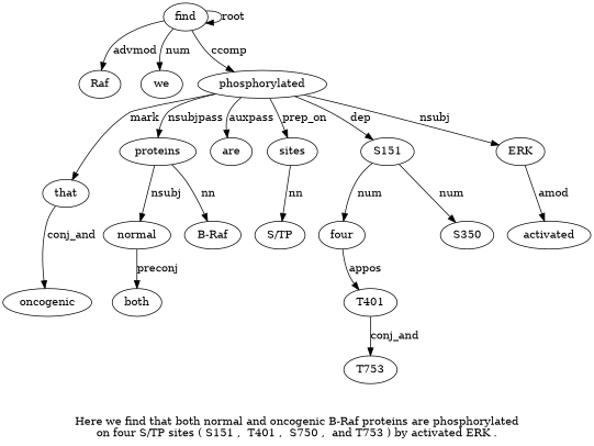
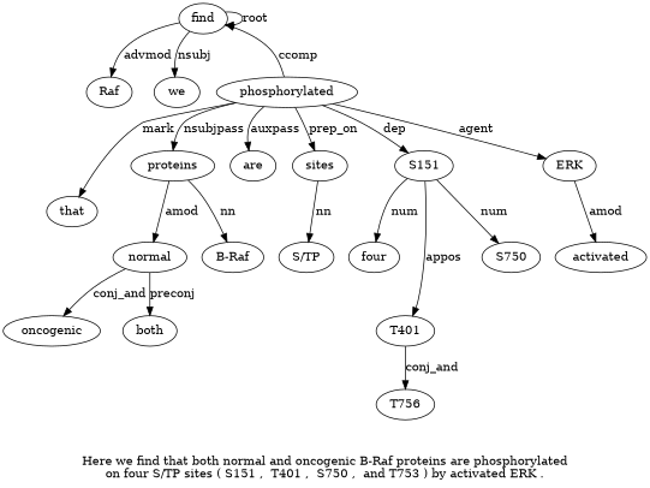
  digraph {
    label="Here we find that both normal and oncogenic B-Raf proteins are phosphorylated\non four S/TP sites ( S151 ,  T401 ,  S750 ,  and T753 ) by activated ERK ."
    node [fillcolor=white style=filled]
    n1 [label=find]
    n2 [label=Raf]
    n3 [label=we]
    n4 [label=phosphorylated]
    n5 [label=that]
    n6 [label=proteins]
    n7 [label=are]
    n8 [label=sites]
    n9 [label=S151]
    n10 [label=ERK]
    n11 [label=normal]
    n12 [label="B-Raf"]
    n13 [label="S/TP"]
    n14 [label=four]
    n15 [label=T401]
-   n16 [label=S350]
+   n16 [label=S750]
    n17 [label=activated]
    n18 [label=both]
    n19 [label=oncogenic]
-   n20 [label=T753]
+   n20 [label=T756]
    n1 -> n1 [label=root]
    n1 -> n2 [label=advmod]
-   n1 -> n3 [label=num]
-   n1 -> n4 [label=ccomp]
+   n1 -> n3 [label=nsubj]
+   n4 -> n1 [label=ccomp]
    n4 -> n5 [label=mark]
    n4 -> n6 [label=nsubjpass]
    n4 -> n7 [label=auxpass]
    n4 -> n8 [label=prep_on]
    n4 -> n9 [label=dep]
-   n4 -> n10 [label=nsubj]
-   n6 -> n11 [label=nsubj]
+   n4 -> n10 [label=agent]
+   n6 -> n11 [label=amod]
    n6 -> n12 [label=nn]
    n8 -> n13 [label=nn]
    n9 -> n14 [label=num]
-   n14 -> n15 [label=appos]
+   n9 -> n15 [label=appos]
    n9 -> n16 [label=num]
    n10 -> n17 [label=amod]
    n11 -> n18 [label=preconj]
-   n5 -> n19 [label=conj_and]
+   n11 -> n19 [label=conj_and]
    n15 -> n20 [label=conj_and]
  }
